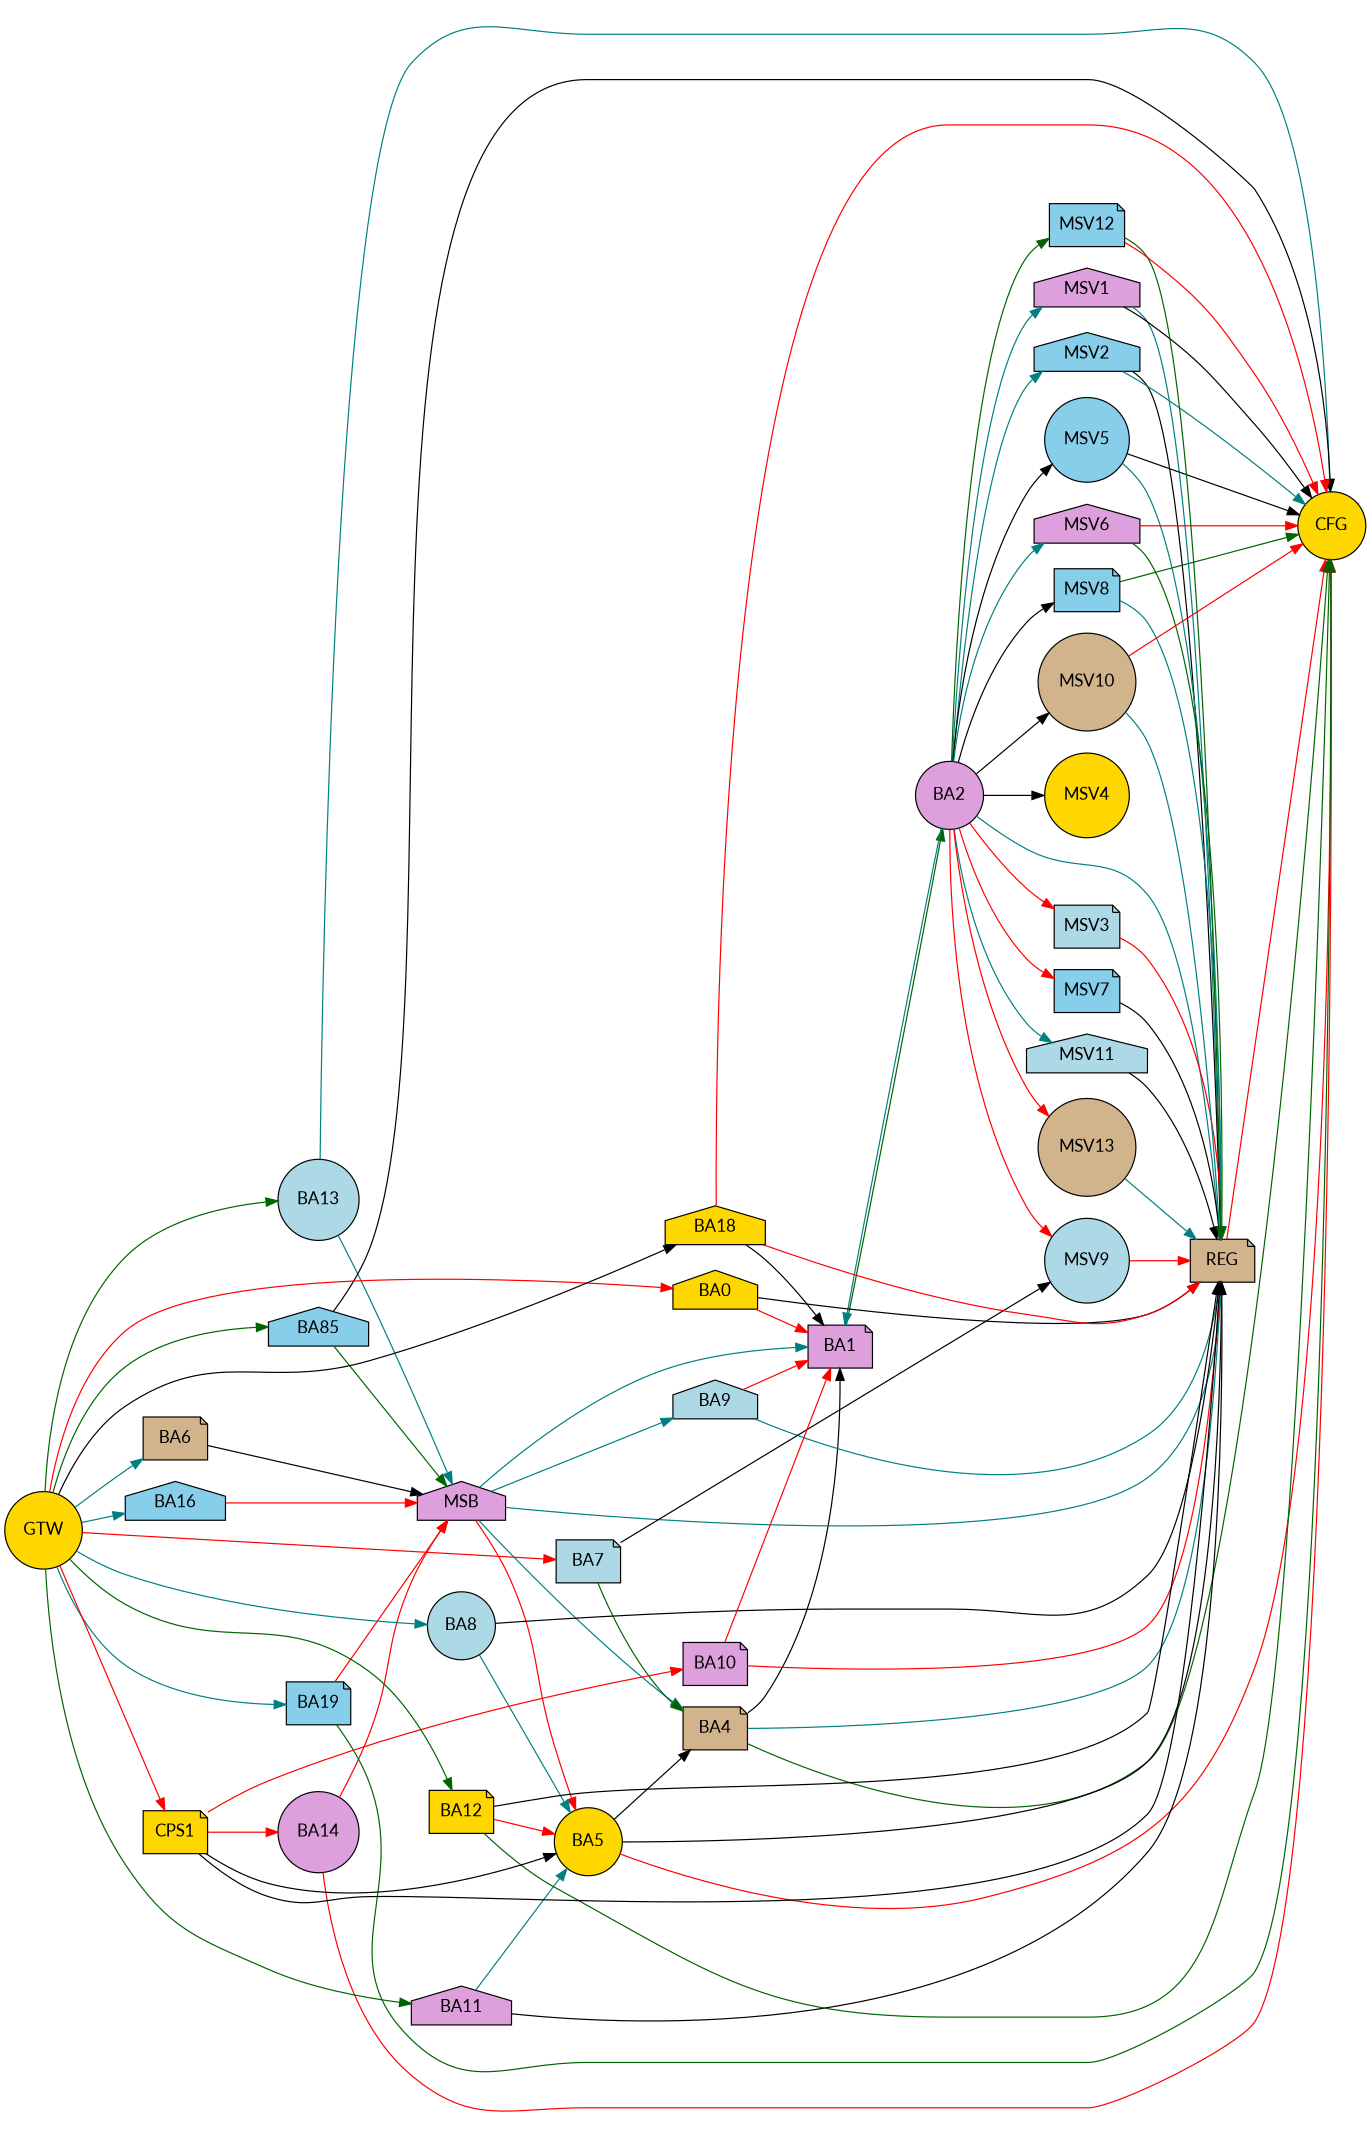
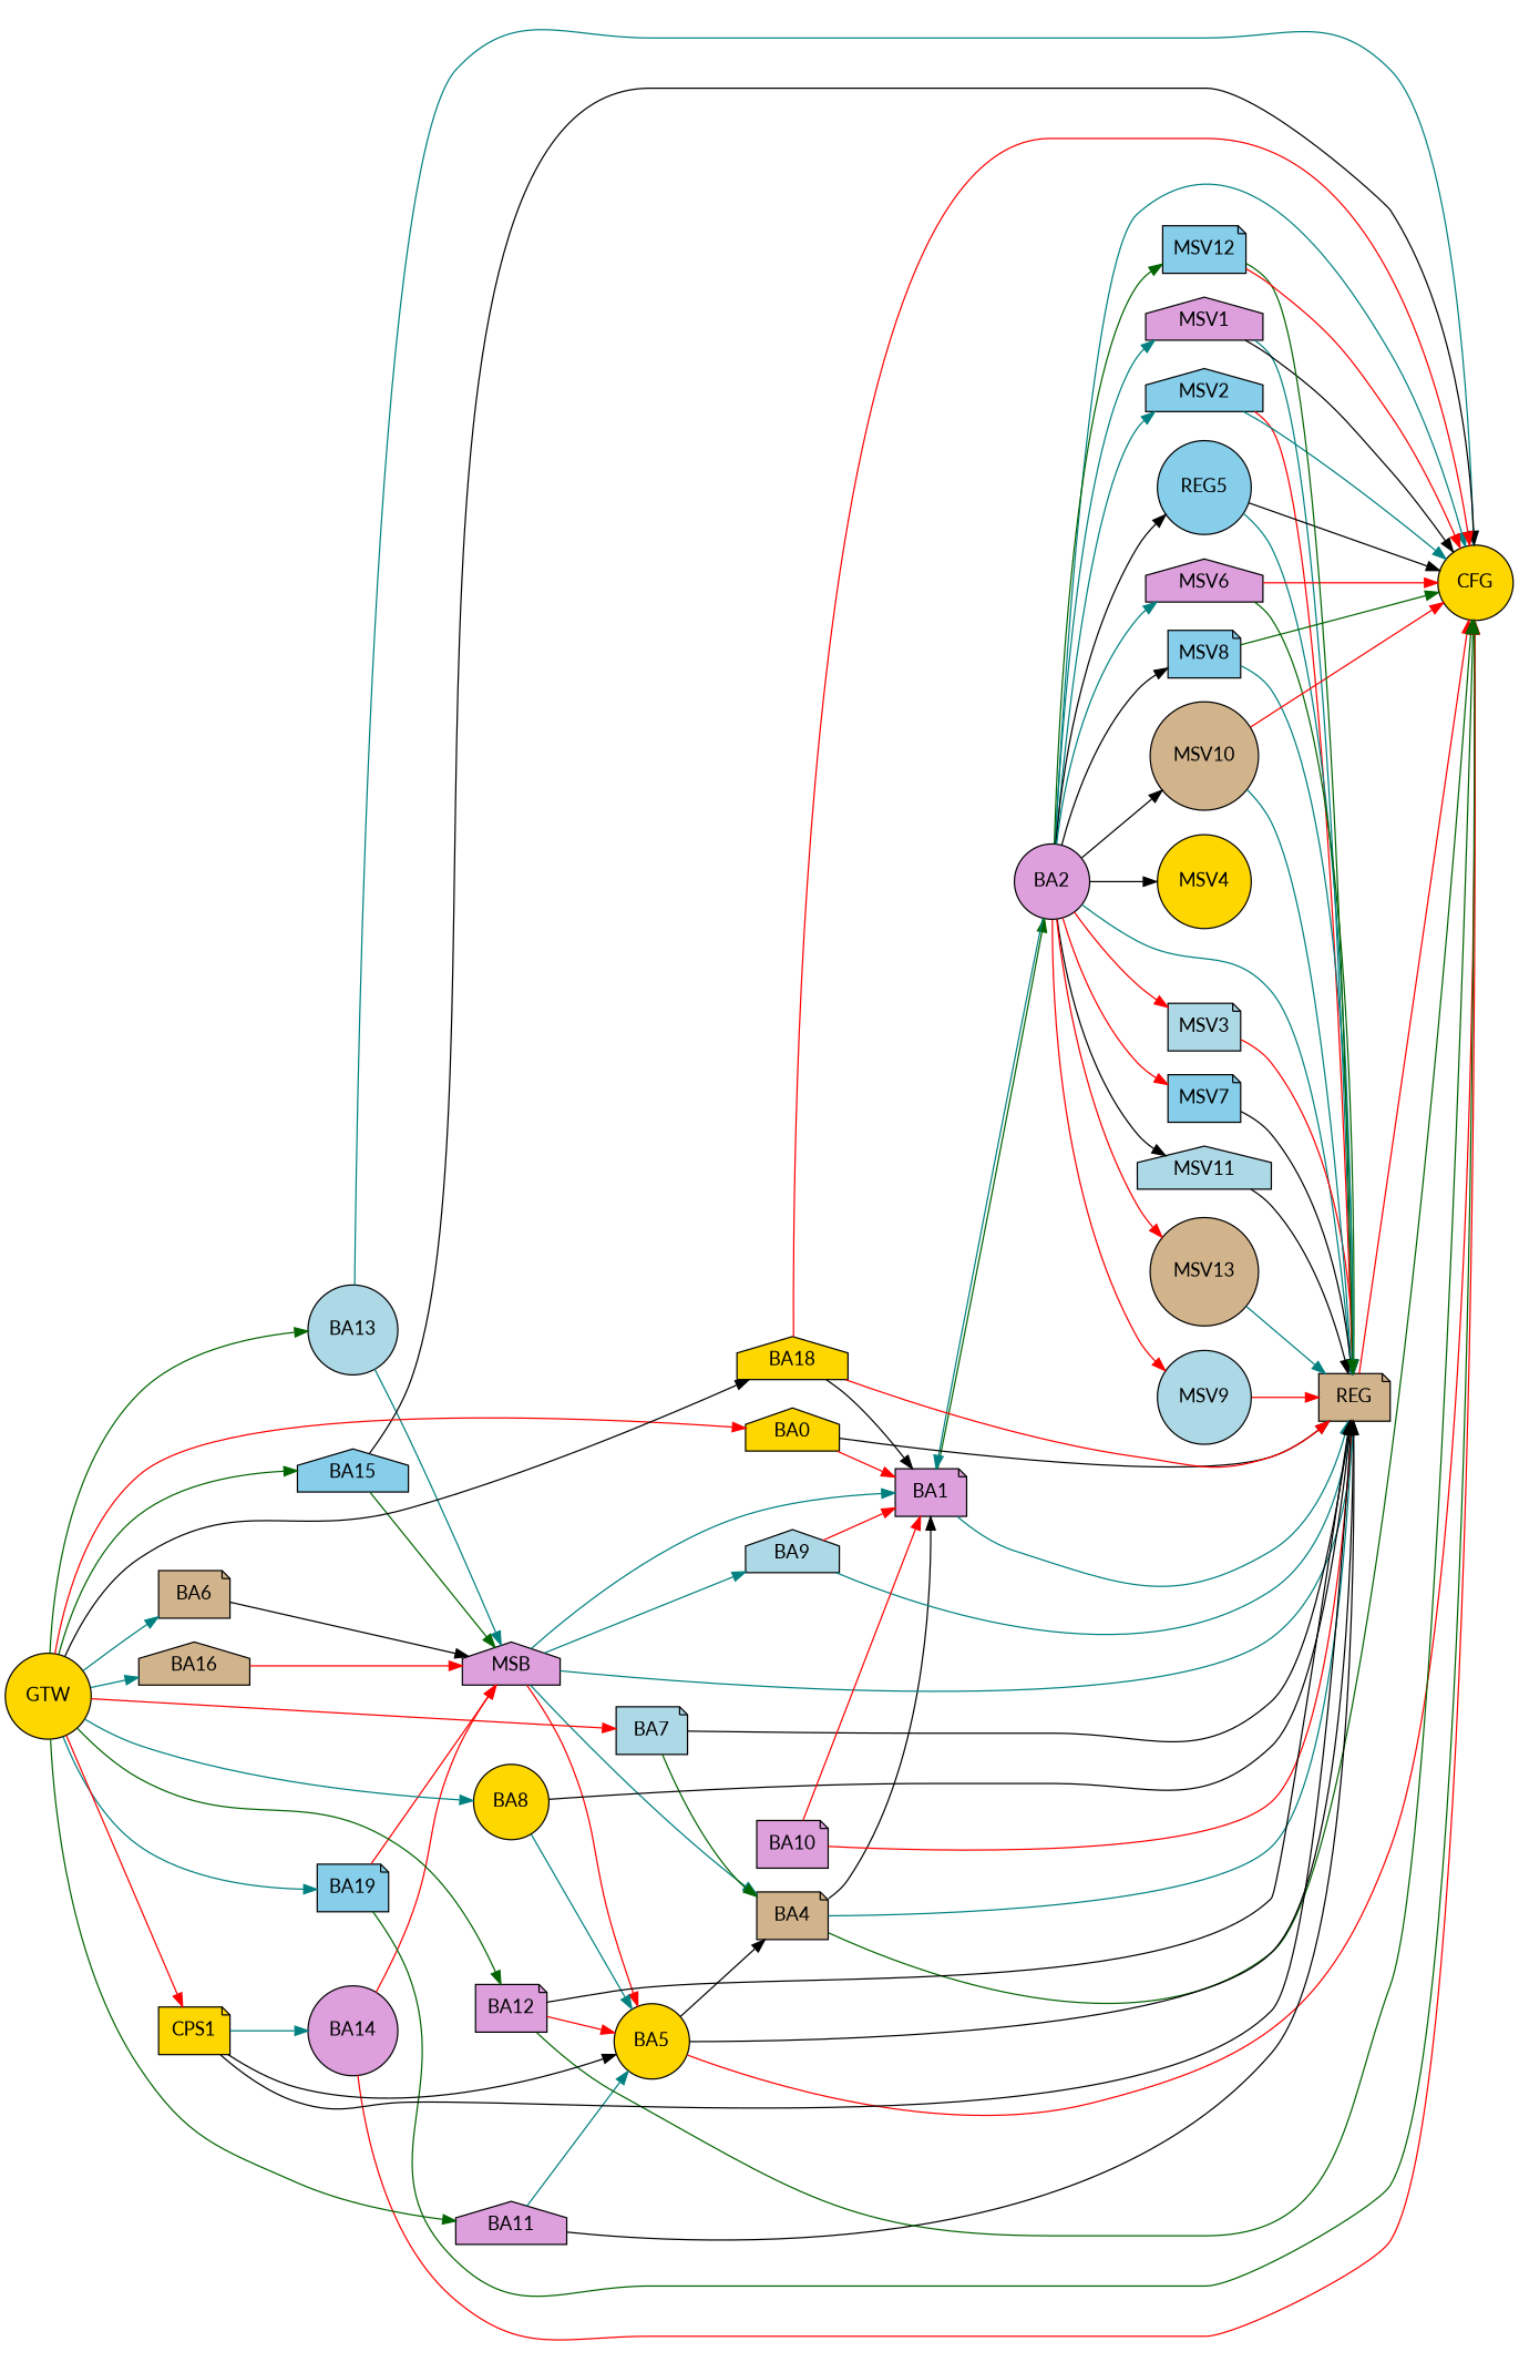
  strict digraph {
    fontname=Lato
    rankdir=LR
    node [fillcolor=plum fontname=Lato shape=note style=filled]
    edge [color=teal fontname=Lato]
    n1 [label=BA1]
    n2 [label=BA2 shape=circle]
    n3 [fillcolor=tan label=REG]
    n4 [fillcolor=gold label=CFG shape=circle]
    n5 [label=MSV1 shape=house]
    n6 [fillcolor=skyblue label=MSV2 shape=house]
    n7 [fillcolor=lightblue label=MSV3]
    n8 [fillcolor=gold label=MSV4 shape=circle]
-   n9 [fillcolor=skyblue label=MSV5 shape=circle]
+   n9 [fillcolor=skyblue label=REG5 shape=circle]
    n10 [label=MSV6 shape=house]
    n11 [fillcolor=skyblue label=MSV7]
    n12 [fillcolor=skyblue label=MSV8]
    n13 [fillcolor=lightblue label=MSV9 shape=circle]
    n14 [fillcolor=tan label=MSV10 shape=circle]
    n15 [fillcolor=lightblue label=MSV11 shape=house]
    n16 [fillcolor=skyblue label=MSV12]
    n17 [fillcolor=tan label=MSV13 shape=circle]
    n18 [fillcolor=gold label=BA0 shape=house]
    n19 [fillcolor=tan label=BA4]
    n20 [fillcolor=gold label=BA5 shape=circle]
    n21 [fillcolor=tan label=BA6]
    n22 [label=MSB shape=house]
    n23 [fillcolor=lightblue label=BA9 shape=house]
    n24 [fillcolor=lightblue label=BA7]
-   n25 [fillcolor=lightblue label=BA8 shape=circle]
+   n25 [fillcolor=gold label=BA8 shape=circle]
    n26 [label=BA10]
    n27 [label=BA11 shape=house]
-   n28 [fillcolor=gold label=BA12]
+   n28 [label=BA12]
    n29 [fillcolor=lightblue label=BA13 shape=circle]
    n30 [label=BA14 shape=circle]
-   n31 [fillcolor=skyblue label=BA85 shape=house]
-   n32 [fillcolor=skyblue label=BA16 shape=house]
+   n31 [fillcolor=skyblue label=BA15 shape=house]
+   n32 [fillcolor=tan label=BA16 shape=house]
    n33 [fillcolor=gold label=BA18 shape=house]
    n34 [fillcolor=skyblue label=BA19]
    n35 [fillcolor=gold label=CPS1]
    n36 [fillcolor=gold label=GTW shape=circle]
    n1 -> n2 [color=darkgreen]
+   n1 -> n3
    n2 -> n1
    n2 -> n3
+   n2 -> n4
    n2 -> n5
    n2 -> n6
    n2 -> n7 [color=red]
    n2 -> n8 [color=black]
    n2 -> n9 [color=black]
    n2 -> n10
    n2 -> n11 [color=red]
    n2 -> n12 [color=black]
    n2 -> n13 [color=red]
    n2 -> n14 [color=black]
-   n2 -> n15
+   n2 -> n15 [color=black]
    n2 -> n16 [color=darkgreen]
    n2 -> n17 [color=red]
    n3 -> n4 [color=red]
    n5 -> n3
    n5 -> n4 [color=black]
-   n6 -> n3 [color=black]
+   n6 -> n3 [color=red]
    n6 -> n4
    n7 -> n3 [color=red]
    n9 -> n3
    n9 -> n4 [color=black]
    n10 -> n3 [color=darkgreen]
    n10 -> n4 [color=red]
    n11 -> n3 [color=black]
    n12 -> n3
    n12 -> n4 [color=darkgreen]
    n13 -> n3 [color=red]
    n14 -> n3
    n14 -> n4 [color=red]
    n15 -> n3 [color=black]
    n16 -> n3 [color=darkgreen]
    n16 -> n4 [color=red]
    n17 -> n3
    n18 -> n1 [color=red]
    n18 -> n3 [color=black]
    n19 -> n1 [color=black]
    n19 -> n3
    n19 -> n4 [color=darkgreen]
    n20 -> n3 [color=black]
    n20 -> n4 [color=red]
    n20 -> n19 [color=black]
    n21 -> n22 [color=black]
    n22 -> n1
    n22 -> n3
    n22 -> n19
    n22 -> n20 [color=red]
    n22 -> n23
    n23 -> n1 [color=red]
    n23 -> n3
-   n24 -> n13 [color=black]
+   n24 -> n3 [color=black]
    n24 -> n19 [color=darkgreen]
    n25 -> n3 [color=black]
    n25 -> n20
    n26 -> n1 [color=red]
    n26 -> n3 [color=red]
    n27 -> n3 [color=black]
    n27 -> n20
    n28 -> n3 [color=black]
    n28 -> n4 [color=darkgreen]
    n28 -> n20 [color=red]
    n29 -> n4
    n29 -> n22
    n30 -> n4 [color=red]
    n30 -> n22 [color=red]
    n31 -> n4 [color=black]
    n31 -> n22 [color=darkgreen]
    n32 -> n22 [color=red]
    n33 -> n1 [color=black]
    n33 -> n3 [color=red]
    n33 -> n4 [color=red]
    n34 -> n4 [color=darkgreen]
    n34 -> n22 [color=red]
    n35 -> n3 [color=black]
    n35 -> n20 [color=black]
-   n35 -> n26 [color=red]
-   n35 -> n30 [color=red]
+   n35 -> n30
    n36 -> n18 [color=red]
    n36 -> n21
    n36 -> n24 [color=red]
    n36 -> n25
    n36 -> n27 [color=darkgreen]
    n36 -> n28 [color=darkgreen]
    n36 -> n29 [color=darkgreen]
    n36 -> n31 [color=darkgreen]
    n36 -> n32
    n36 -> n33 [color=black]
    n36 -> n34
    n36 -> n35 [color=red]
  }
